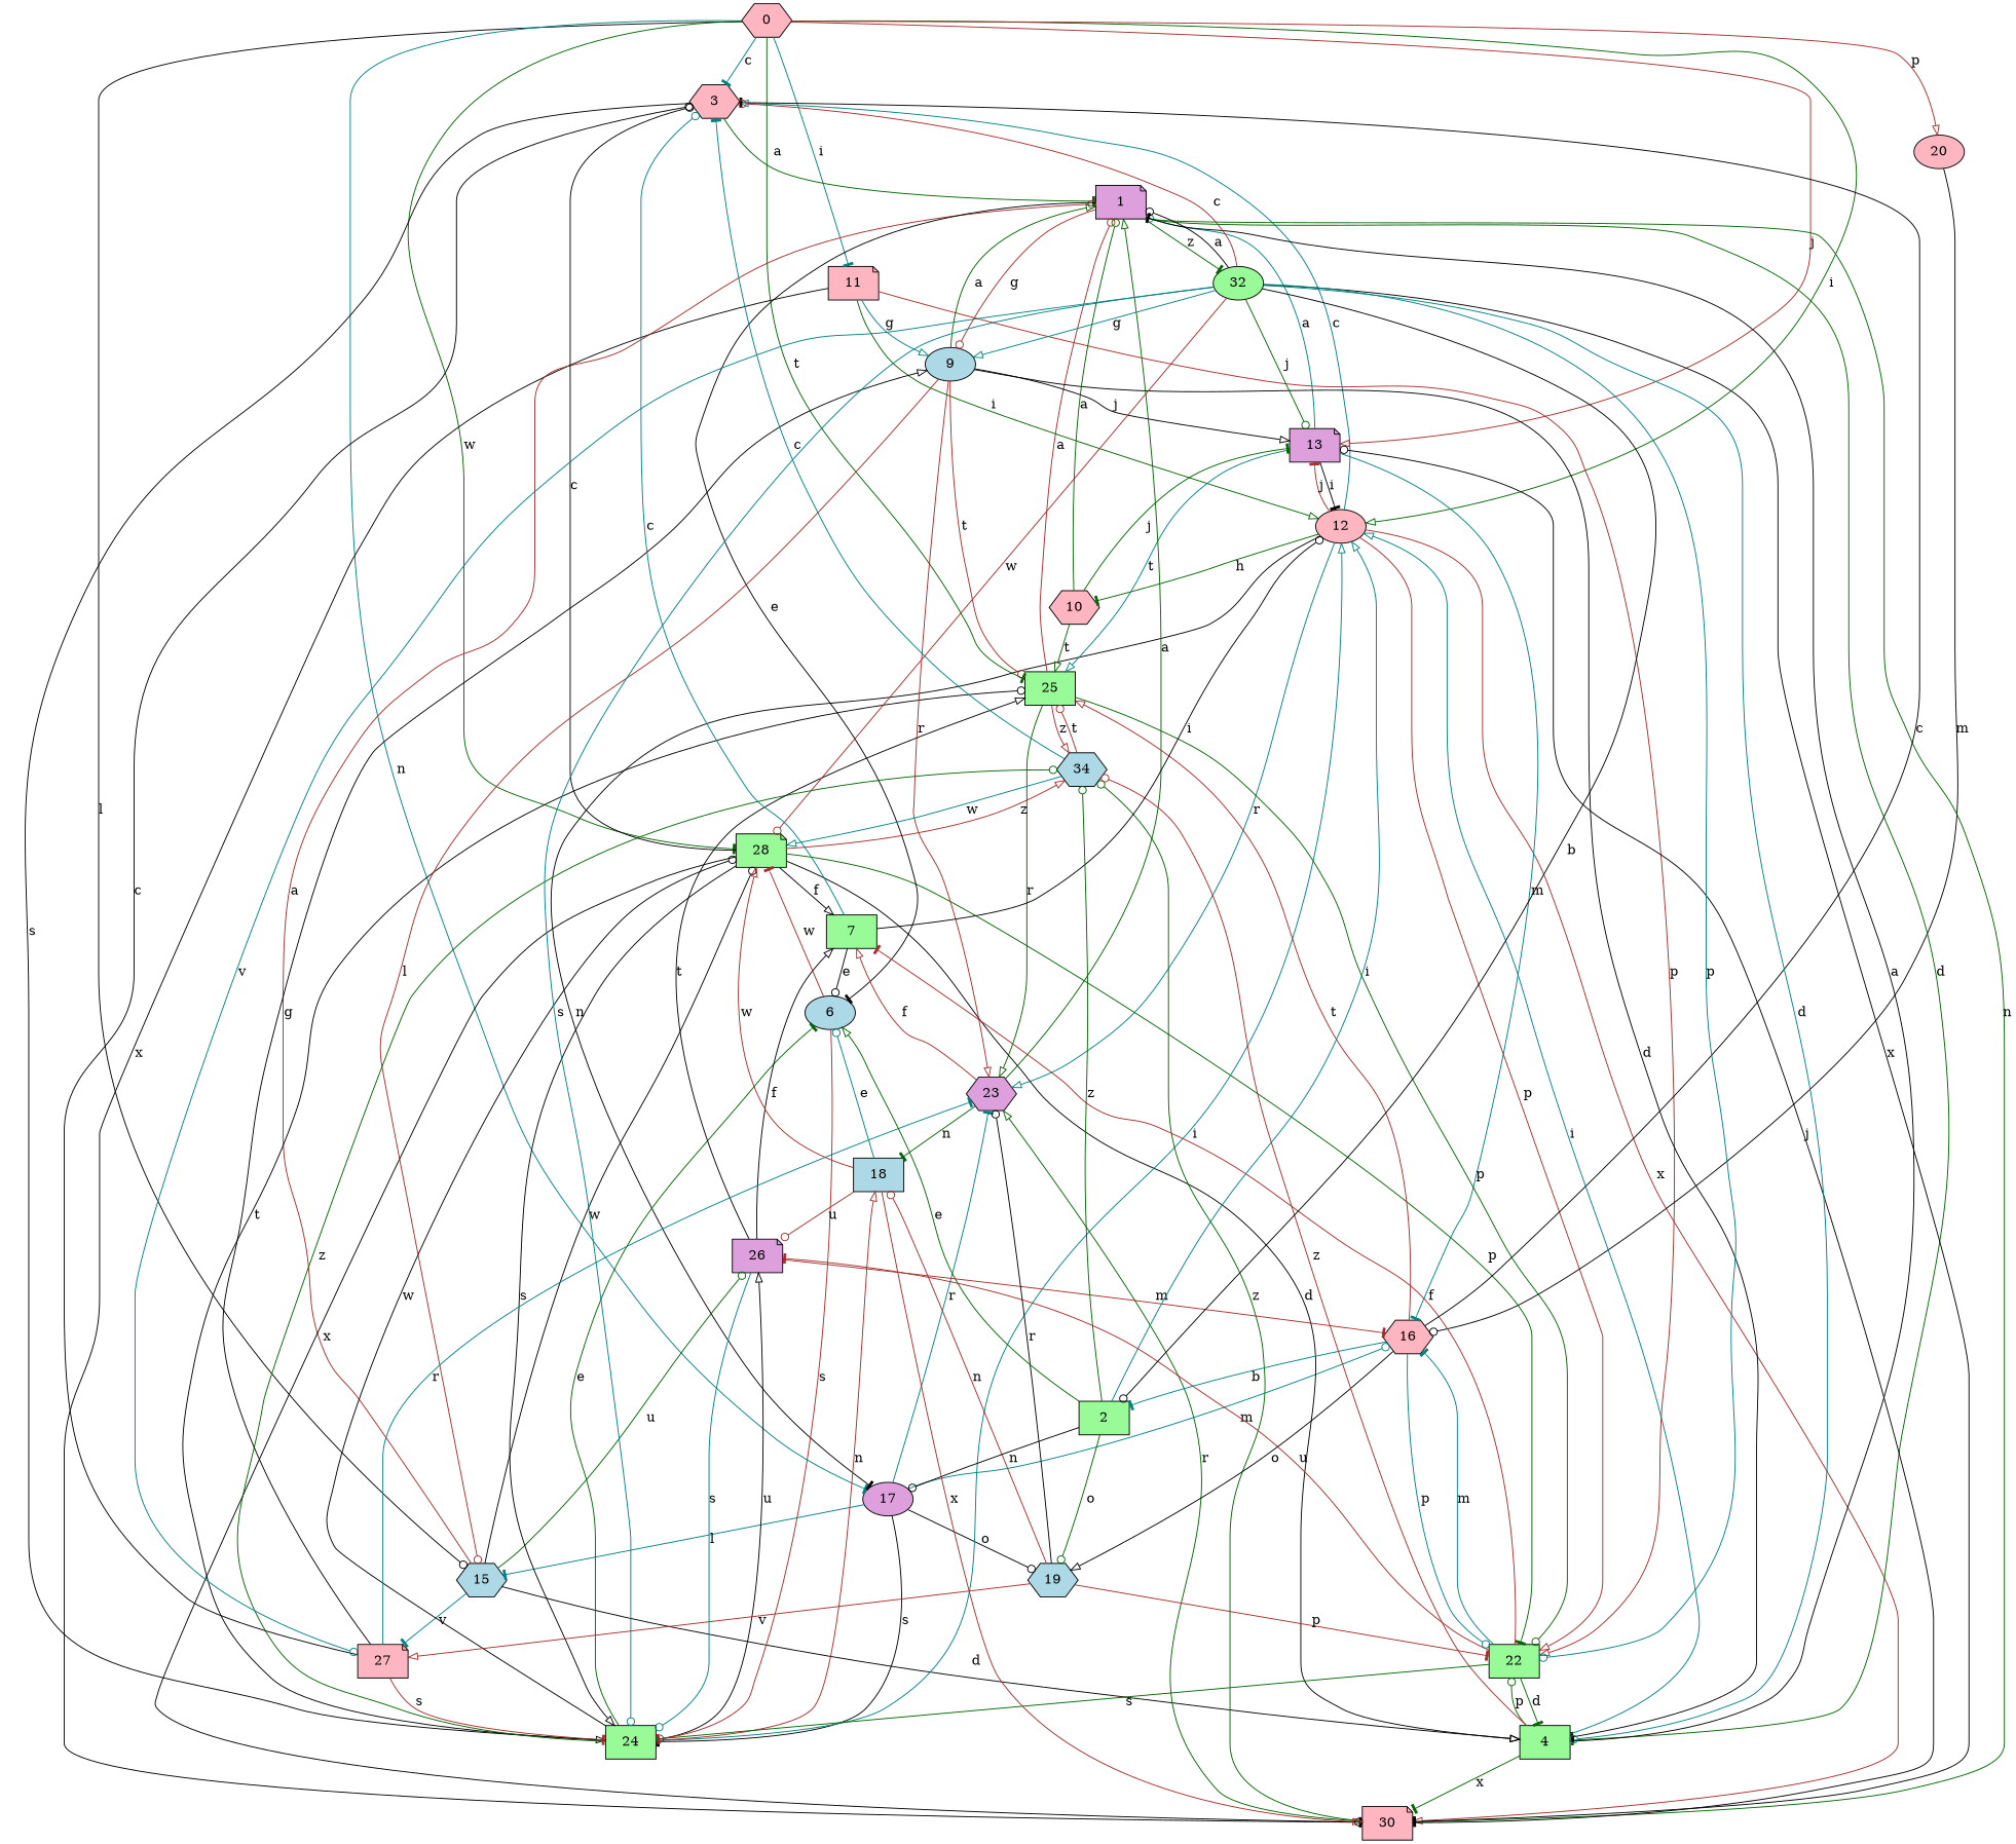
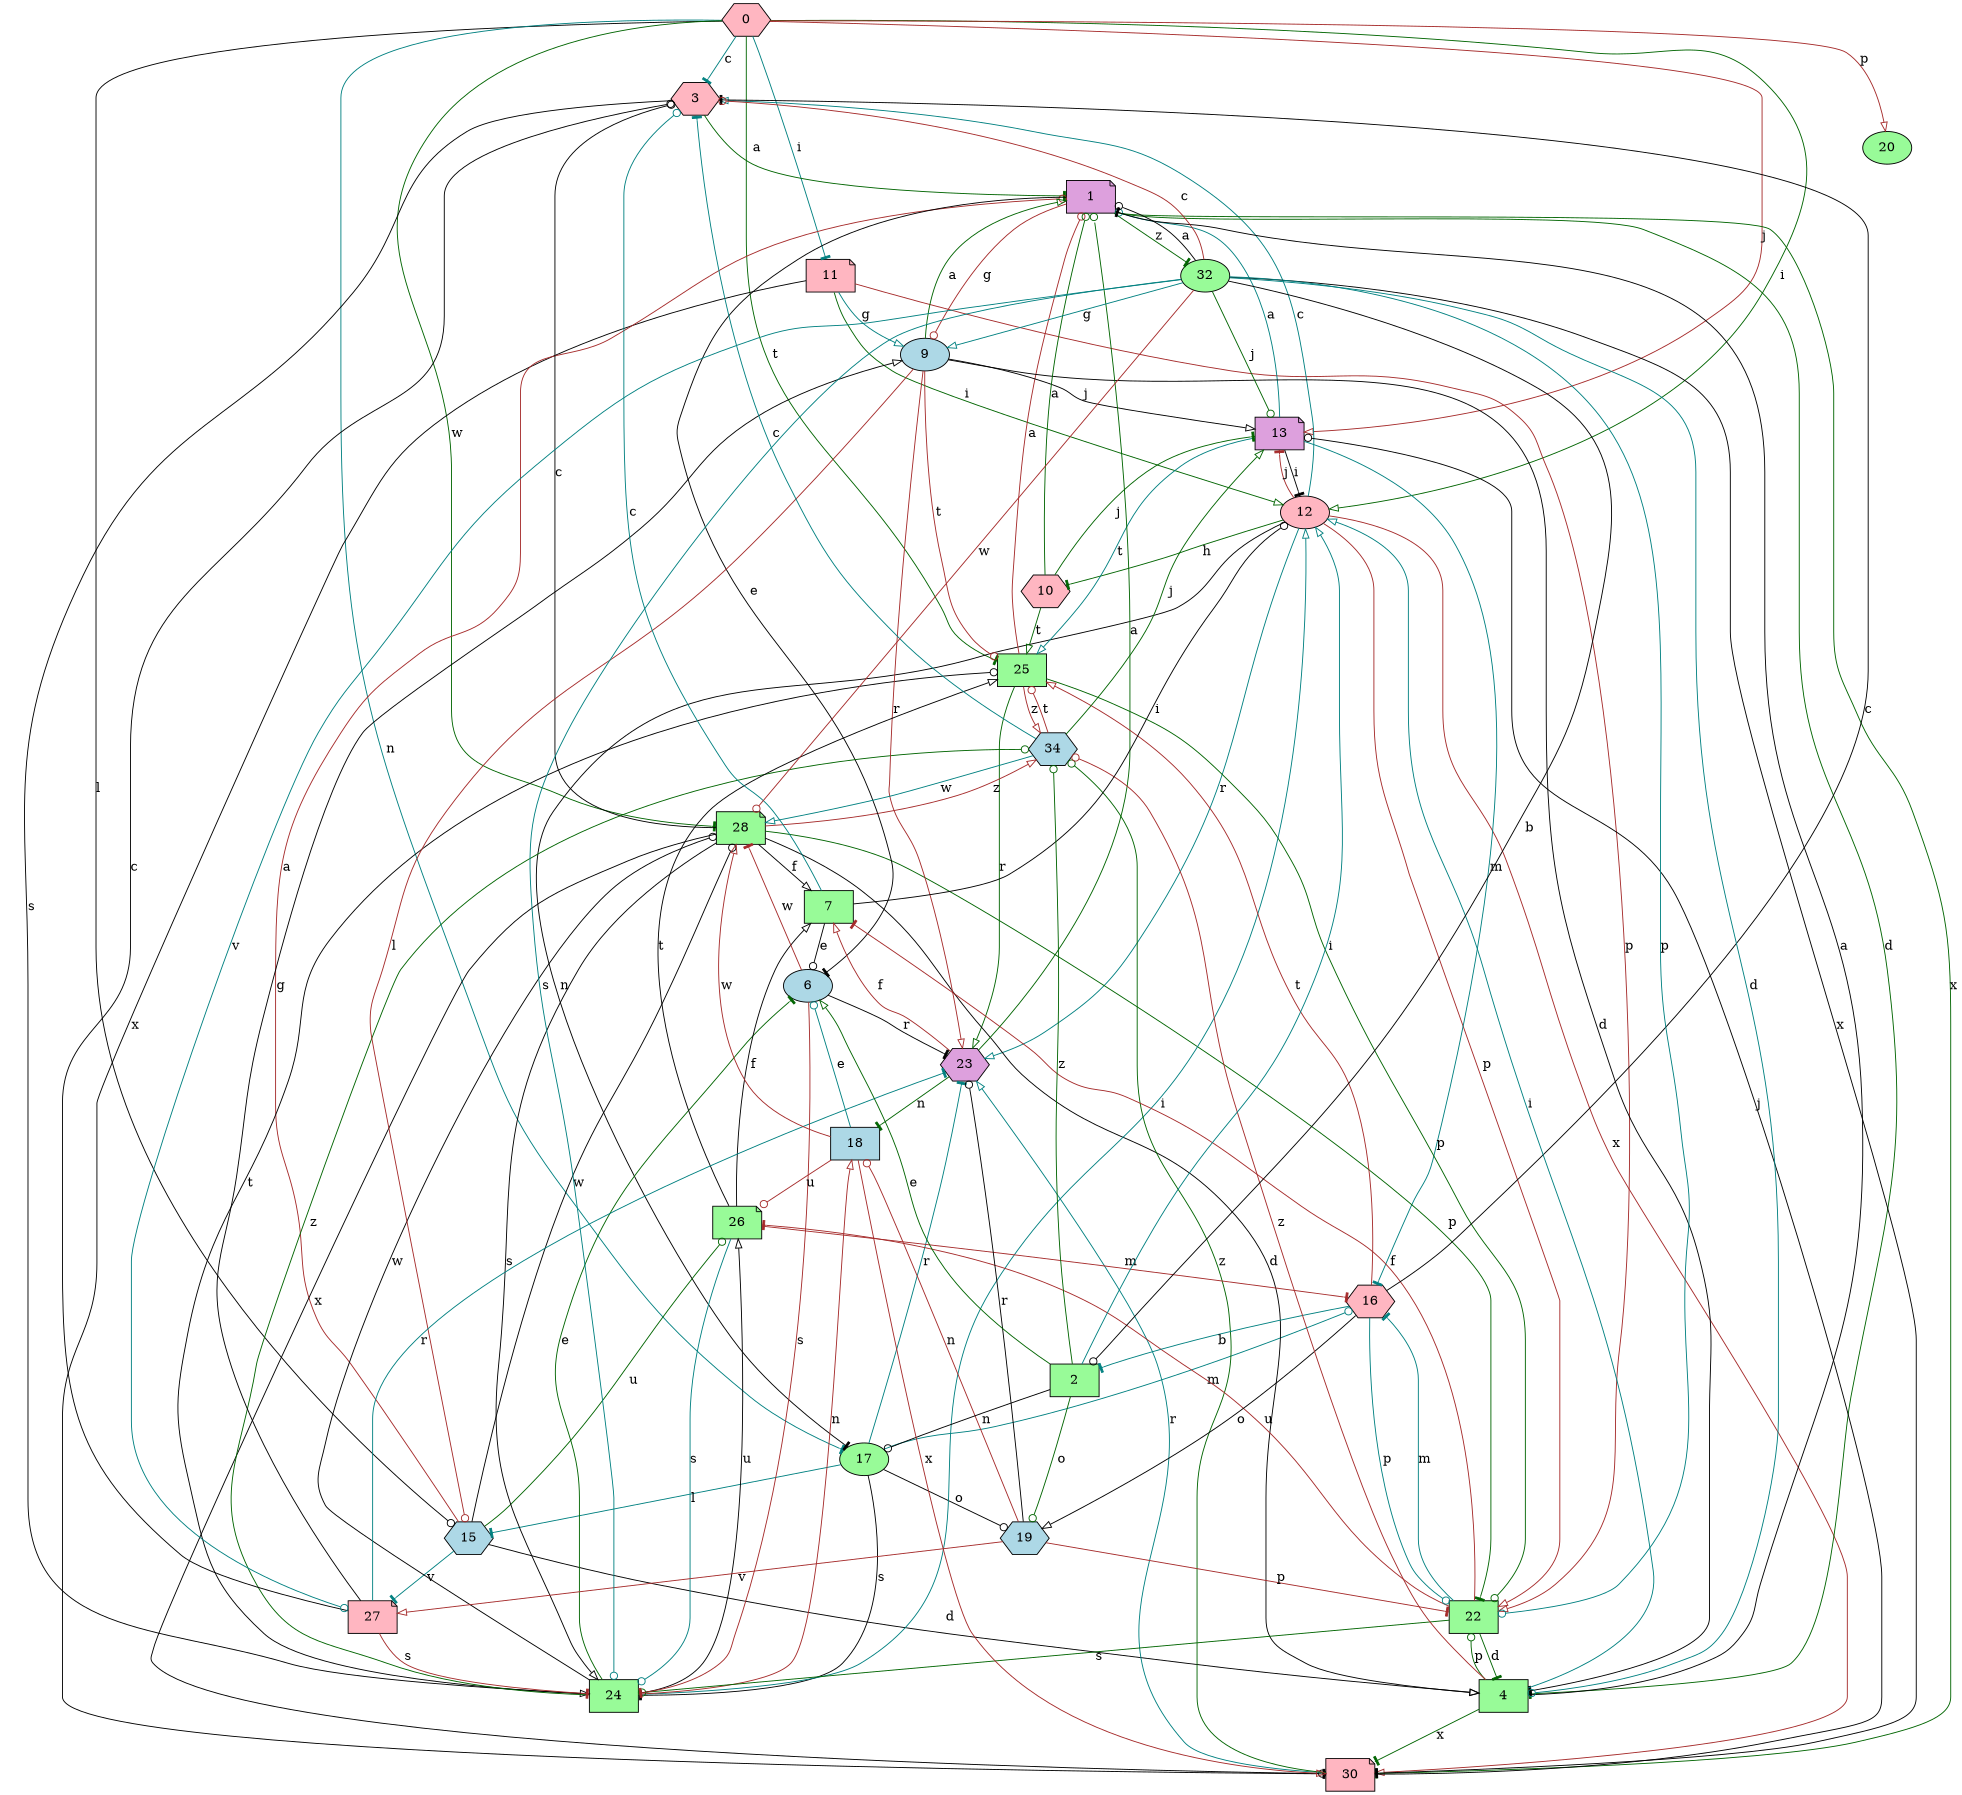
  strict digraph {
    node [fillcolor=lightpink shape=hexagon style=filled]
    edge [arrowhead=odot color=black]
    0
    3
    11 [shape=note]
    12 [shape=ellipse]
    13 [fillcolor=plum shape=note]
    15 [fillcolor=lightblue]
-   17 [fillcolor=plum shape=ellipse]
-   20 [shape=ellipse]
+   17 [fillcolor=palegreen shape=ellipse]
+   20 [fillcolor=palegreen shape=ellipse]
    25 [fillcolor=palegreen shape=box]
    28 [fillcolor=palegreen shape=note]
    1 [fillcolor=plum shape=note]
    24 [fillcolor=palegreen shape=box]
    9 [fillcolor=lightblue shape=ellipse]
    30 [shape=note]
    22 [fillcolor=palegreen shape=box]
    23 [fillcolor=plum]
    10
    16
    4 [fillcolor=palegreen shape=box]
-   26 [fillcolor=plum shape=note]
+   26 [fillcolor=palegreen shape=note]
    27 [shape=note]
    19 [fillcolor=lightblue]
    34 [fillcolor=lightblue]
    7 [fillcolor=palegreen shape=box]
    6 [fillcolor=lightblue shape=ellipse]
    32 [fillcolor=palegreen shape=ellipse]
    2 [fillcolor=palegreen shape=box]
    18 [fillcolor=lightblue shape=box]
    0 -> 3 [arrowhead=tee color=teal label=c]
    0 -> 11 [arrowhead=tee color=teal label=i]
    0 -> 12 [arrowhead=onormal color=darkgreen label=i]
    0 -> 13 [arrowhead=onormal color=brown label=j]
    0 -> 15 [label=l]
    0 -> 17 [arrowhead=tee color=teal label=n]
    0 -> 20 [arrowhead=onormal color=brown label=p]
    0 -> 25 [arrowhead=tee color=darkgreen label=t]
    0 -> 28 [arrowhead=tee color=darkgreen label=w]
    3 -> 1 [arrowhead=tee color=darkgreen label=a]
    3 -> 24 [arrowhead=onormal label=s]
    11 -> 12 [arrowhead=onormal color=darkgreen label=i]
    11 -> 9 [arrowhead=onormal color=teal label=g]
    11 -> 30 [arrowhead=tee label=x]
    11 -> 22 [arrowhead=onormal color=brown label=p]
    12 -> 3 [arrowhead=onormal color=teal label=c]
    12 -> 13 [arrowhead=tee color=brown label=j]
    12 -> 17 [arrowhead=tee label=n]
    12 -> 30 [arrowhead=onormal color=brown label=x]
    12 -> 22 [arrowhead=onormal color=brown label=p]
    12 -> 23 [arrowhead=onormal color=teal label=r]
    12 -> 10 [arrowhead=tee color=darkgreen label=h]
    13 -> 12 [arrowhead=tee label=i]
    13 -> 25 [arrowhead=onormal color=teal label=t]
    13 -> 1 [color=teal label=a]
    13 -> 16 [arrowhead=tee color=teal label=m]
    15 -> 28 [label=w]
    15 -> 1 [color=brown label=a]
    15 -> 4 [arrowhead=onormal label=d]
    15 -> 26 [color=darkgreen label=u]
    15 -> 27 [arrowhead=tee color=teal label=v]
    17 -> 15 [arrowhead=tee color=teal label=l]
    17 -> 24 [arrowhead=tee label=s]
    17 -> 23 [arrowhead=tee color=teal label=r]
    17 -> 16 [color=teal label=m]
    17 -> 19 [label=o]
-   20 -> 16 [label=m]
    25 -> 1 [color=brown label=a]
    25 -> 22 [color=darkgreen label=p]
    25 -> 23 [arrowhead=onormal color=darkgreen label=r]
    25 -> 34 [arrowhead=onormal color=brown label=z]
    28 -> 3 [label=c]
    28 -> 24 [arrowhead=onormal label=s]
    28 -> 30 [label=x]
    28 -> 22 [arrowhead=tee color=darkgreen label=p]
    28 -> 4 [arrowhead=onormal label=d]
    28 -> 34 [arrowhead=onormal color=brown label=z]
    28 -> 7 [arrowhead=onormal label=f]
    1 -> 9 [color=brown label=g]
-   1 -> 30 [arrowhead=tee color=darkgreen label=n]
+   1 -> 30 [arrowhead=tee color=darkgreen label=x]
    1 -> 4 [arrowhead=tee color=darkgreen label=d]
    1 -> 6 [arrowhead=tee label=e]
    1 -> 32 [arrowhead=tee color=darkgreen label=z]
    24 -> 12 [arrowhead=onormal color=teal label=i]
    24 -> 25 [label=t]
    24 -> 28 [label=w]
    24 -> 26 [arrowhead=onormal label=u]
    24 -> 34 [color=darkgreen label=z]
    24 -> 6 [arrowhead=tee color=darkgreen label=e]
    24 -> 18 [arrowhead=onormal color=brown label=n]
    9 -> 13 [arrowhead=onormal label=j]
    9 -> 15 [color=brown label=l]
    9 -> 25 [color=brown label=t]
    9 -> 1 [arrowhead=onormal color=darkgreen label=a]
    9 -> 23 [arrowhead=onormal color=brown label=r]
    9 -> 4 [arrowhead=tee label=d]
    30 -> 13 [label=j]
-   30 -> 23 [arrowhead=onormal color=darkgreen label=r]
+   30 -> 23 [arrowhead=onormal color=teal label=r]
    30 -> 34 [color=darkgreen label=z]
    22 -> 24 [color=darkgreen label=s]
    22 -> 16 [arrowhead=tee color=teal label=m]
    22 -> 4 [arrowhead=tee color=darkgreen label=d]
    22 -> 26 [arrowhead=tee color=brown label=u]
    22 -> 7 [arrowhead=tee color=brown label=f]
-   23 -> 1 [arrowhead=onormal color=darkgreen label=a]
+   23 -> 1 [color=darkgreen label=a]
    23 -> 7 [arrowhead=onormal color=brown label=f]
    23 -> 18 [arrowhead=tee color=darkgreen label=n]
    10 -> 13 [arrowhead=tee color=darkgreen label=j]
    10 -> 25 [arrowhead=onormal color=darkgreen label=t]
    10 -> 1 [color=darkgreen label=a]
    16 -> 3 [arrowhead=tee label=c]
    16 -> 25 [arrowhead=onormal color=brown label=t]
    16 -> 22 [color=teal label=p]
    16 -> 19 [arrowhead=onormal label=o]
    16 -> 2 [arrowhead=tee color=teal label=b]
    4 -> 12 [arrowhead=onormal color=teal label=i]
    4 -> 1 [arrowhead=tee label=a]
    4 -> 30 [arrowhead=tee color=darkgreen label=x]
    4 -> 22 [color=darkgreen label=p]
    4 -> 34 [color=brown label=z]
    26 -> 25 [arrowhead=onormal label=t]
    26 -> 24 [color=teal label=s]
    26 -> 16 [arrowhead=tee color=brown label=m]
    26 -> 7 [arrowhead=onormal label=f]
    27 -> 3 [label=c]
    27 -> 24 [arrowhead=tee color=brown label=s]
    27 -> 9 [arrowhead=onormal label=g]
    27 -> 23 [arrowhead=tee color=teal label=r]
    19 -> 22 [arrowhead=tee color=brown label=p]
    19 -> 23 [label=r]
    19 -> 27 [arrowhead=onormal color=brown label=v]
    19 -> 18 [color=brown label=n]
    34 -> 3 [arrowhead=tee color=teal label=c]
+   34 -> 13 [arrowhead=onormal color=darkgreen label=j]
    34 -> 25 [color=brown label=t]
    34 -> 28 [arrowhead=onormal color=teal label=w]
    7 -> 3 [color=teal label=c]
    7 -> 12 [label=i]
    7 -> 6 [label=e]
    6 -> 28 [arrowhead=tee color=brown label=w]
    6 -> 24 [arrowhead=tee color=brown label=s]
+   6 -> 23 [arrowhead=tee label=r]
    32 -> 3 [color=brown label=c]
    32 -> 13 [color=darkgreen label=j]
    32 -> 28 [color=brown label=w]
    32 -> 1 [label=a]
    32 -> 24 [color=teal label=s]
    32 -> 9 [arrowhead=onormal color=teal label=g]
    32 -> 30 [arrowhead=tee label=x]
    32 -> 22 [color=teal label=p]
    32 -> 4 [color=teal label=d]
    32 -> 27 [color=teal label=v]
    32 -> 2 [label=b]
    2 -> 12 [arrowhead=onormal color=teal label=i]
    2 -> 17 [label=n]
    2 -> 19 [color=darkgreen label=o]
    2 -> 34 [color=darkgreen label=z]
    2 -> 6 [arrowhead=onormal color=darkgreen label=e]
    18 -> 28 [arrowhead=onormal color=brown label=w]
    18 -> 30 [arrowhead=onormal color=brown label=x]
    18 -> 26 [color=brown label=u]
    18 -> 6 [color=teal label=e]
  }
